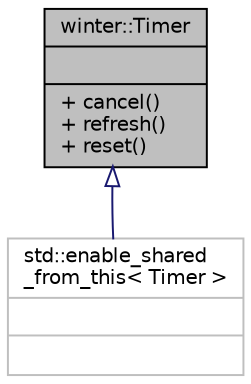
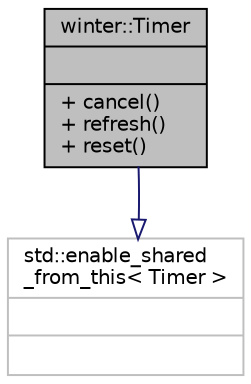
  digraph {
    node [fontname=Helvetica fontsize=10 shape=record style=filled]
    n1 [color=black fillcolor=grey75 fontcolor=black height=0.2 label="{winter::Timer\n||+ cancel()\l+ refresh()\l+ reset()\l}" width=0.4]
    n2 [color=grey75 fillcolor=white height=0.2 label="{std::enable_shared\l_from_this\< Timer \>\n||}" width=0.4]
-   n1 -> n2 [arrowtail=onormal color=midnightblue dir=back fontname=Helvetica fontsize=10 labelfontname=Helvetica labelfontsize=10 style=solid]
+   n2 -> n1 [arrowtail=onormal color=midnightblue dir=back fontname=Helvetica fontsize=10 labelfontname=Helvetica labelfontsize=10 style=solid]
  }
